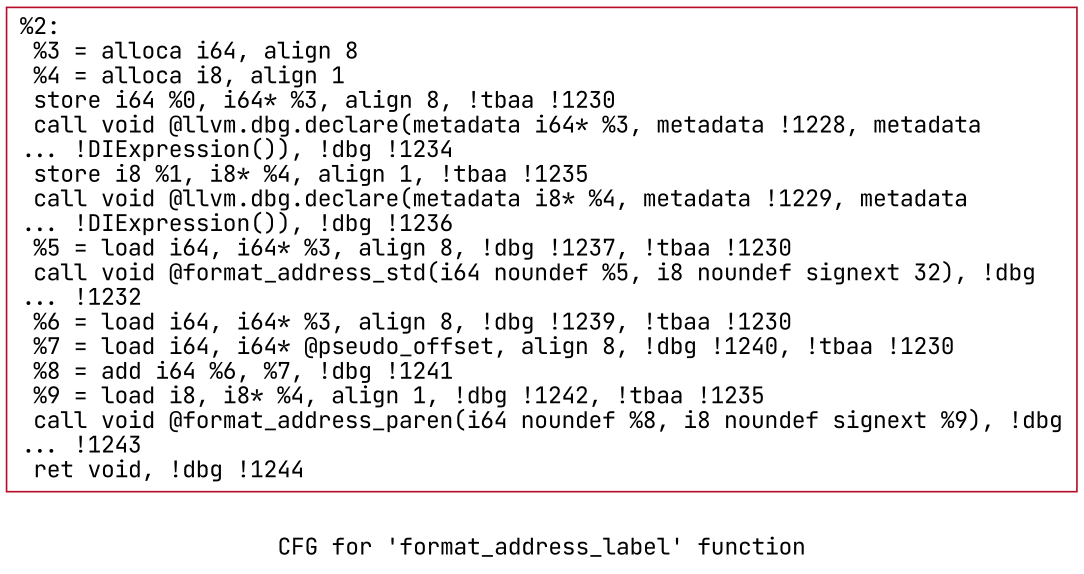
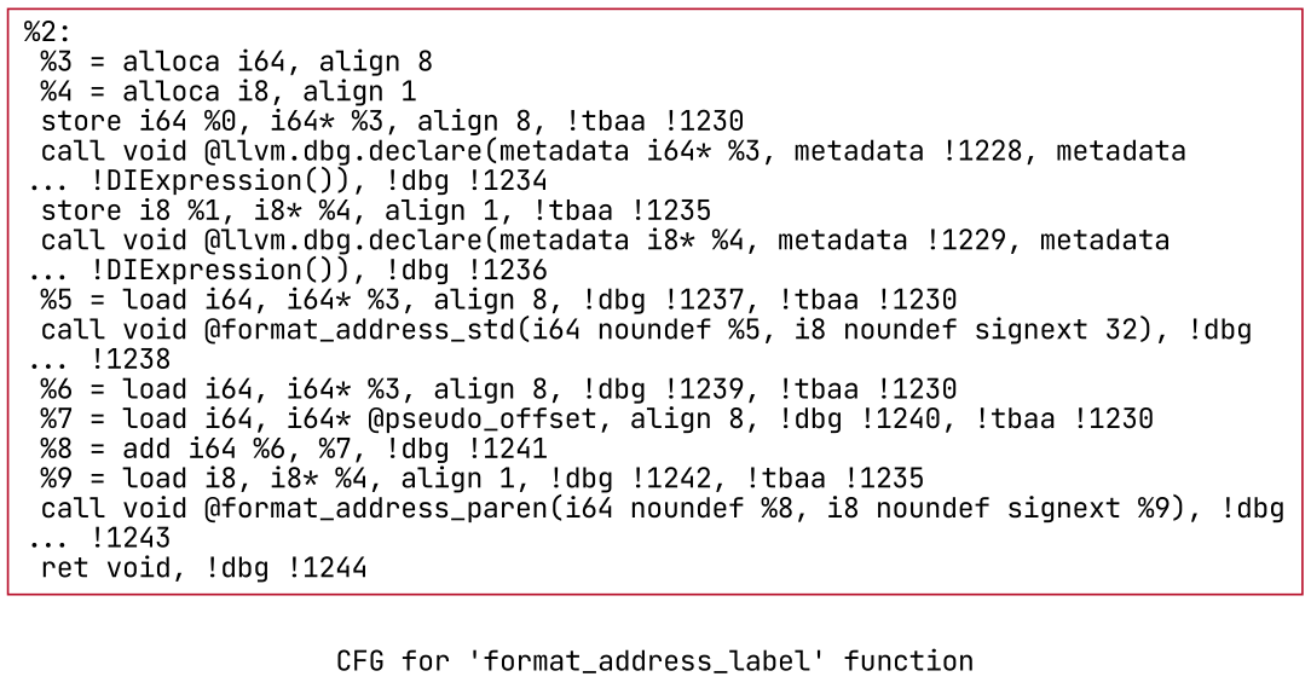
  digraph {
    label="CFG for 'format_address_label' function"
    fontname="JetBrains Mono"
-   n1 [color="#b70d28ff" fillcolor=white label="{%2:\l  %3 = alloca i64, align 8\l  %4 = alloca i8, align 1\l  store i64 %0, i64* %3, align 8, !tbaa !1230\l  call void @llvm.dbg.declare(metadata i64* %3, metadata !1228, metadata\l... !DIExpression()), !dbg !1234\l  store i8 %1, i8* %4, align 1, !tbaa !1235\l  call void @llvm.dbg.declare(metadata i8* %4, metadata !1229, metadata\l... !DIExpression()), !dbg !1236\l  %5 = load i64, i64* %3, align 8, !dbg !1237, !tbaa !1230\l  call void @format_address_std(i64 noundef %5, i8 noundef signext 32), !dbg\l... !1232\l  %6 = load i64, i64* %3, align 8, !dbg !1239, !tbaa !1230\l  %7 = load i64, i64* @pseudo_offset, align 8, !dbg !1240, !tbaa !1230\l  %8 = add i64 %6, %7, !dbg !1241\l  %9 = load i8, i8* %4, align 1, !dbg !1242, !tbaa !1235\l  call void @format_address_paren(i64 noundef %8, i8 noundef signext %9), !dbg\l... !1243\l  ret void, !dbg !1244\l}" shape=record style=filled fontname="JetBrains Mono"]
+   n1 [color="#b70d28ff" fillcolor=white label="{%2:\l  %3 = alloca i64, align 8\l  %4 = alloca i8, align 1\l  store i64 %0, i64* %3, align 8, !tbaa !1230\l  call void @llvm.dbg.declare(metadata i64* %3, metadata !1228, metadata\l... !DIExpression()), !dbg !1234\l  store i8 %1, i8* %4, align 1, !tbaa !1235\l  call void @llvm.dbg.declare(metadata i8* %4, metadata !1229, metadata\l... !DIExpression()), !dbg !1236\l  %5 = load i64, i64* %3, align 8, !dbg !1237, !tbaa !1230\l  call void @format_address_std(i64 noundef %5, i8 noundef signext 32), !dbg\l... !1238\l  %6 = load i64, i64* %3, align 8, !dbg !1239, !tbaa !1230\l  %7 = load i64, i64* @pseudo_offset, align 8, !dbg !1240, !tbaa !1230\l  %8 = add i64 %6, %7, !dbg !1241\l  %9 = load i8, i8* %4, align 1, !dbg !1242, !tbaa !1235\l  call void @format_address_paren(i64 noundef %8, i8 noundef signext %9), !dbg\l... !1243\l  ret void, !dbg !1244\l}" shape=record style=filled fontname="JetBrains Mono"]
  }
